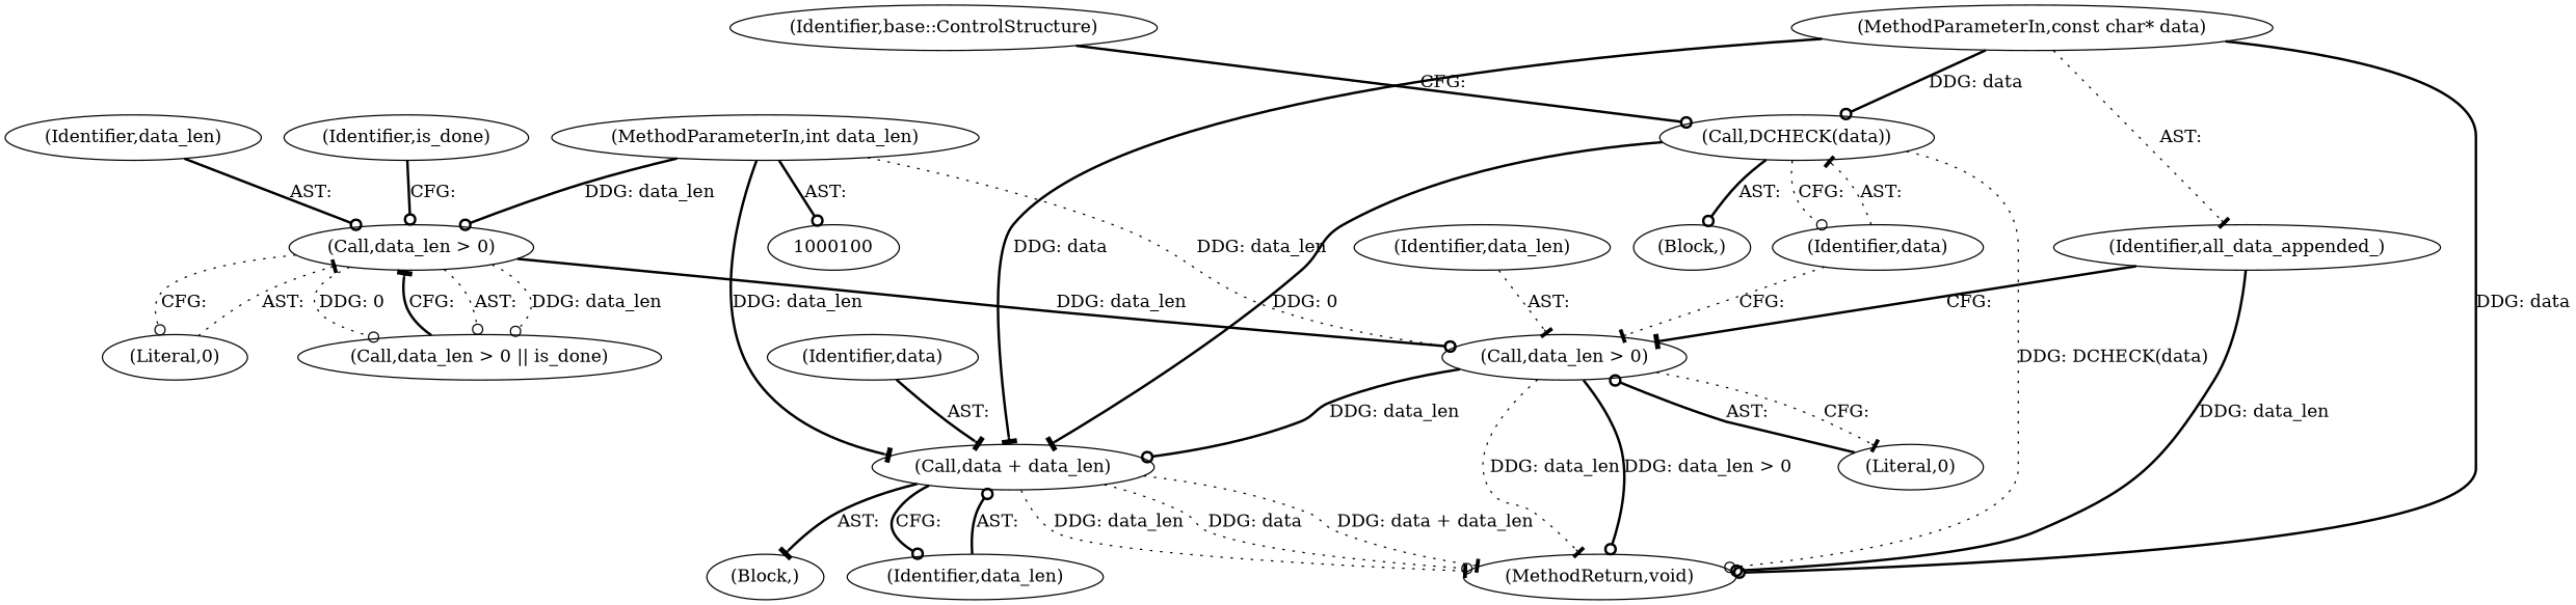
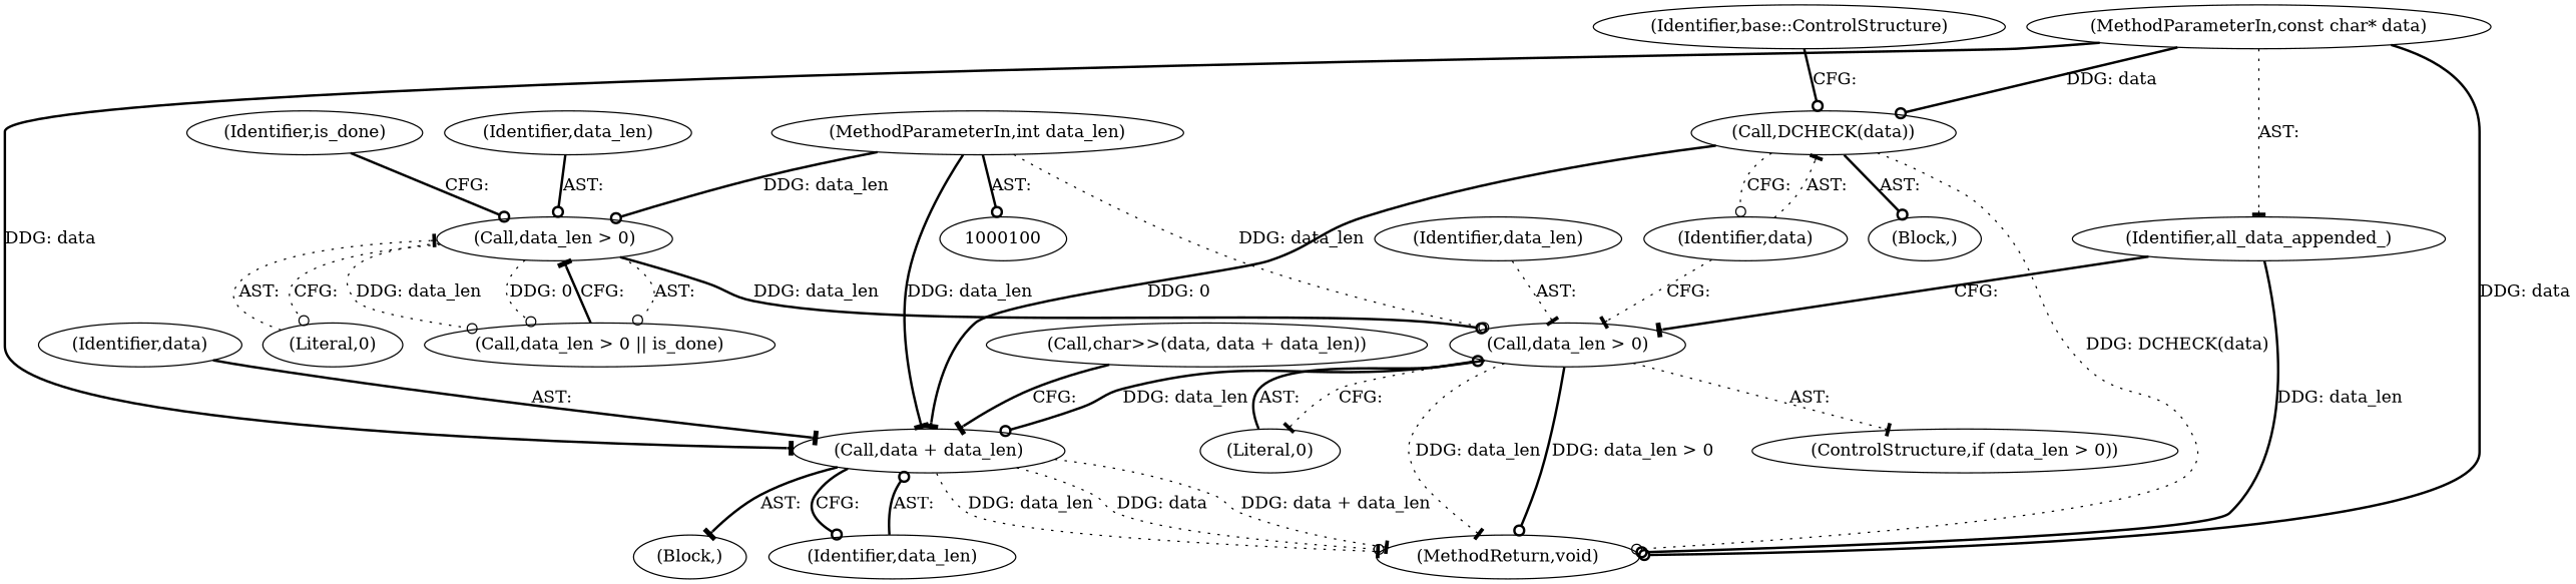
  digraph {
    edge [arrowhead=odot style=bold]
    n1 [label="(Call,data + data_len)"]
    n2 [label="(MethodReturn,void)"]
    n3 [label="(Block,)"]
    n4 [label="(Identifier,data_len)"]
    n5 [label="(Call,DCHECK(data))"]
    n6 [label="(Identifier,data)"]
    n7 [label="(Block,)"]
    n8 [label="(Call,data_len > 0)"]
    n9 [label="(MethodParameterIn,const char* data)"]
    n10 [label="(Identifier,all_data_appended_)"]
+   n11 [label="(ControlStructure,if (data_len > 0))"]
    n12 [label="(Literal,0)"]
    n13 [label="(Call,data_len > 0)"]
    n14 [label="(Call,data_len > 0 || is_done)"]
    n15 [label="(Literal,0)"]
    n16 [label="(MethodParameterIn,int data_len)"]
    1000100
    n18 [label="(Identifier,data_len)"]
    n19 [label="(Identifier,data_len)"]
    n20 [label="(Identifier,data)"]
    n21 [label="(Identifier,is_done)"]
+   n22 [label="(Call,char>>(data, data + data_len))"]
    n23 [label="(Identifier,base::ControlStructure)"]
    n1 -> n2 [arrowhead=tee label="DDG: data + data_len" style=dotted]
    n1 -> n2 [arrowhead=tee label="DDG: data_len" style=dotted]
    n1 -> n2 [label="DDG: data" style=dotted]
    n1 -> n3 [arrowhead=tee label="AST: "]
    n1 -> n4 [label="CFG: "]
    n4 -> n1 [label="AST: "]
    n5 -> n1 [arrowhead=tee label="DDG: 0"]
    n5 -> n2 [label="DDG: DCHECK(data)" style=dotted]
    n5 -> n6 [label="CFG: " style=dotted]
    n5 -> n7 [label="AST: "]
    n6 -> n5 [arrowhead=tee label="AST: " style=dotted]
    n6 -> n8 [arrowhead=tee label="CFG: " style=dotted]
    n8 -> n1 [label="DDG: data_len"]
    n8 -> n2 [arrowhead=tee label="DDG: data_len" style=dotted]
    n8 -> n2 [label="DDG: data_len > 0"]
+   n8 -> n11 [arrowhead=tee label="AST: " style=dotted]
    n8 -> n12 [arrowhead=tee label="CFG: " style=dotted]
    n9 -> n1 [arrowhead=tee label="DDG: data"]
    n9 -> n2 [label="DDG: data"]
    n9 -> n5 [label="DDG: data"]
    n9 -> n10 [arrowhead=tee label="AST: " style=dotted]
    n10 -> n2 [label="DDG: data_len"]
    n10 -> n8 [arrowhead=tee label="CFG: "]
    n12 -> n8 [label="AST: "]
    n13 -> n8 [label="DDG: data_len"]
    n13 -> n14 [label="AST: " style=dotted]
    n13 -> n14 [label="DDG: data_len" style=dotted]
    n13 -> n14 [label="DDG: 0" style=dotted]
    n13 -> n15 [label="CFG: " style=dotted]
    n14 -> n13 [arrowhead=tee label="CFG: "]
    n15 -> n13 [arrowhead=tee label="AST: " style=dotted]
    n16 -> n1 [arrowhead=tee label="DDG: data_len"]
    n16 -> n8 [label="DDG: data_len" style=dotted]
    n16 -> n13 [label="DDG: data_len"]
    n16 -> 1000100 [label="AST: "]
    n18 -> n8 [arrowhead=tee label="AST: " style=dotted]
    n19 -> n13 [label="AST: "]
    n20 -> n1 [arrowhead=tee label="AST: "]
    n21 -> n13 [label="CFG: "]
+   n22 -> n1 [arrowhead=tee label="CFG: "]
    n23 -> n5 [label="CFG: "]
  }
